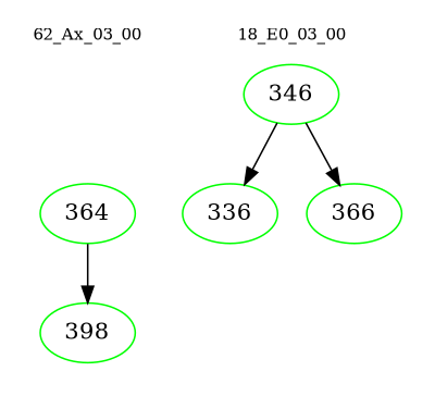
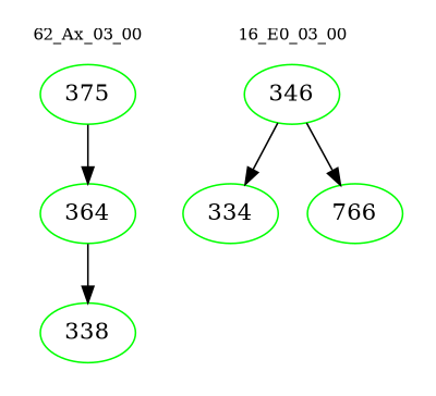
  digraph {
    node [color=green]
    edge [color=black]
+   n1 [label=375]
    n2 [label=364]
-   n3 [label=398]
+   n3 [label=338]
    n4 [label=346]
-   n5 [label=336]
-   n6 [label=366]
+   n5 [label=334]
+   n6 [label=766]
    subgraph cluster_1 {
      color=white
      fontsize=10
      label="62_Ax_03_00"
+     n1
      n2
      n3
    }
    subgraph cluster_2 {
      color=white
      fontsize=10
-     label="18_E0_03_00"
+     label="16_E0_03_00"
      n4
      n5
      n6
    }
+   n1 -> n2
    n2 -> n3
    n4 -> n5
    n4 -> n6
  }
